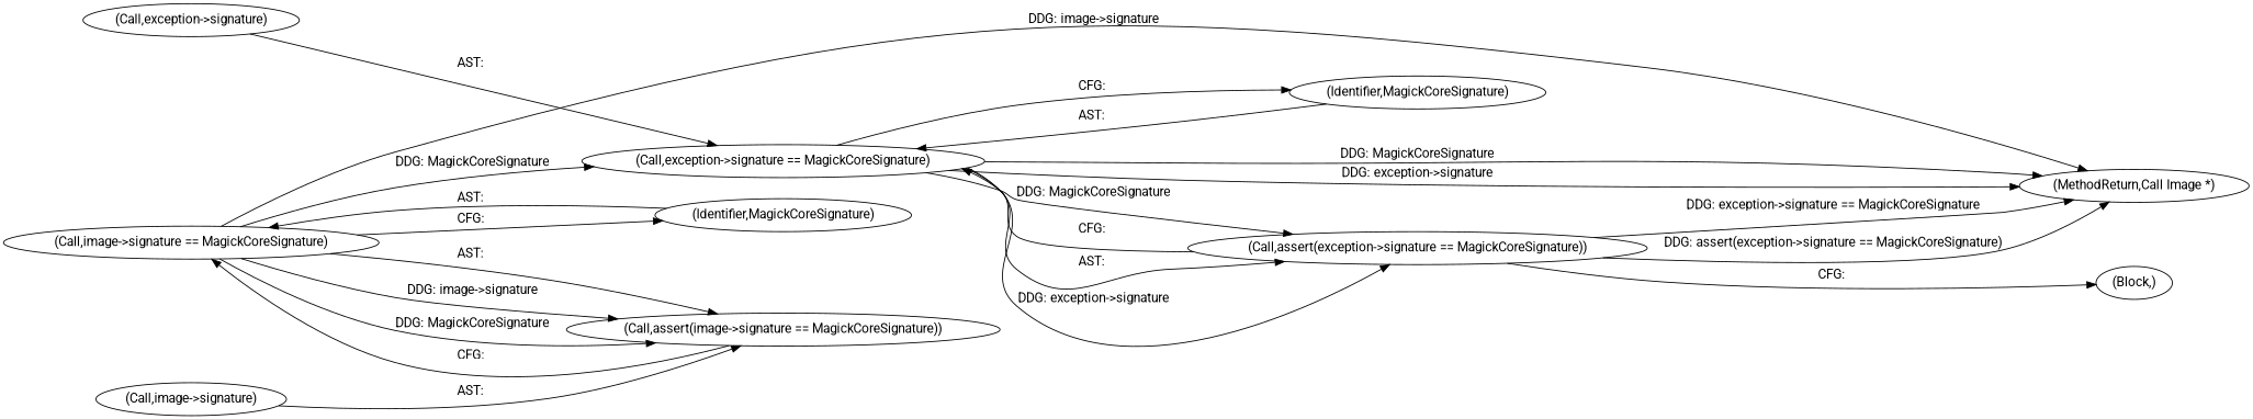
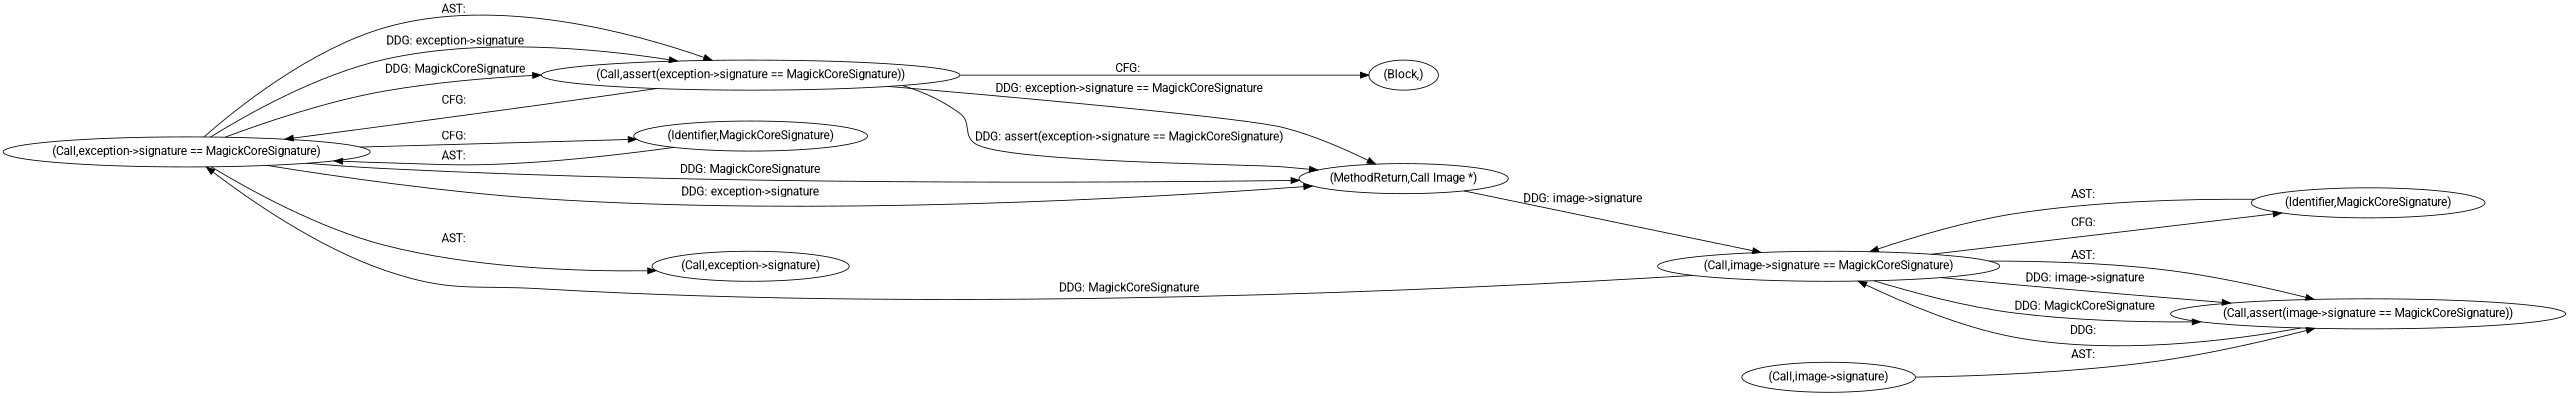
  digraph {
    fontname=Roboto
    rankdir=LR
    node [fontname=Roboto]
    edge [fontname=Roboto]
    n1 [label="(Call,exception->signature == MagickCoreSignature)"]
    n2 [label="(Call,assert(exception->signature == MagickCoreSignature))"]
    n3 [label="(Identifier,MagickCoreSignature)"]
    n4 [label="(MethodReturn,Call Image *)"]
    n5 [label="(Block,)"]
    n6 [label="(Call,image->signature == MagickCoreSignature)"]
    n7 [label="(Call,assert(image->signature == MagickCoreSignature))"]
    n8 [label="(Identifier,MagickCoreSignature)"]
    n9 [label="(Call,exception->signature)"]
    n10 [label="(Call,image->signature)"]
    n1 -> n2 [label="AST: "]
    n1 -> n2 [label="DDG: exception->signature"]
    n1 -> n2 [label="DDG: MagickCoreSignature"]
    n1 -> n3 [label="CFG: "]
    n1 -> n4 [label="DDG: MagickCoreSignature"]
    n1 -> n4 [label="DDG: exception->signature"]
    n2 -> n1 [label="CFG: "]
    n2 -> n4 [label="DDG: exception->signature == MagickCoreSignature"]
    n2 -> n4 [label="DDG: assert(exception->signature == MagickCoreSignature)"]
    n2 -> n5 [label="CFG: "]
    n3 -> n1 [label="AST: "]
    n6 -> n1 [label="DDG: MagickCoreSignature"]
-   n6 -> n4 [label="DDG: image->signature"]
+   n4 -> n6 [label="DDG: image->signature"]
    n6 -> n7 [label="AST: "]
    n6 -> n7 [label="DDG: image->signature"]
    n6 -> n7 [label="DDG: MagickCoreSignature"]
    n6 -> n8 [label="CFG: "]
-   n7 -> n6 [label="CFG: "]
+   n7 -> n6 [label="DDG: "]
    n8 -> n6 [label="AST: "]
-   n9 -> n1 [label="AST: "]
+   n1 -> n9 [label="AST: "]
    n10 -> n7 [label="AST: "]
  }
